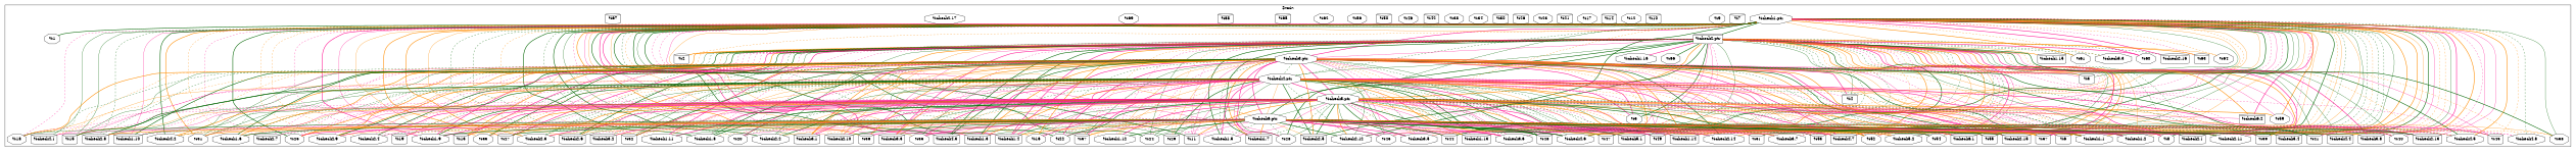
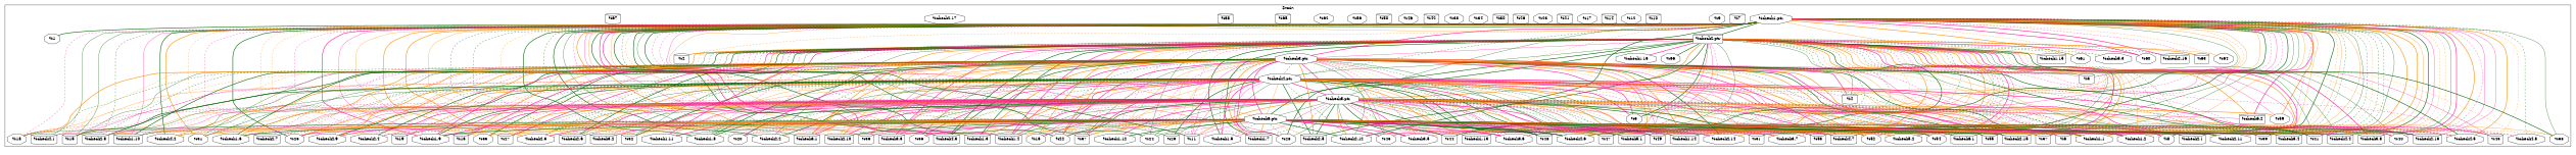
  graph {
    fontname=monospace
    node [shape=cylinder]
    edge [color=darkgreen style=bold]
    n1 [label="%check1.ptr" shape=octagon]
    n2 [label="%1" shape=octagon]
    n3 [label="%check2.ptr"]
    n4 [label="%2"]
    n5 [label="%check3.ptr" shape=octagon]
    n6 [label="%3"]
    n7 [label="%check4.ptr" shape=octagon]
    n8 [label="%4"]
    n9 [label="%check5.ptr" shape=octagon]
    n10 [label="%5" shape=octagon]
    n11 [label="%check6.ptr" shape=octagon]
    n12 [label="%6"]
    n13 [label="%check1.1" shape=octagon]
    n14 [label="%check1.2" shape=octagon]
    n15 [label="%8" shape=octagon]
    n16 [label="%check2.1"]
    n17 [label="%check2.2" shape=octagon]
    n18 [label="%11"]
    n19 [label="%check1.3"]
    n20 [label="%check1.4"]
    n21 [label="%check2.3" shape=octagon]
    n22 [label="%13"]
    n23 [label="%check1.5" shape=octagon]
    n24 [label="%check2.4" shape=octagon]
    n25 [label="%15"]
    n26 [label="%16" shape=octagon]
    n27 [label="%check1.6" shape=octagon]
    n28 [label="%check2.5"]
    n29 [label="%18" shape=octagon]
    n30 [label="%19"]
    n31 [label="%20" shape=octagon]
    n32 [label="%check1.7"]
    n33 [label="%check2.6"]
    n34 [label="%22" shape=octagon]
    n35 [label="%check1.8" shape=octagon]
    n36 [label="%check2.7"]
    n37 [label="%24" shape=octagon]
    n38 [label="%25" shape=octagon]
    n39 [label="%check2.9" shape=octagon]
    n40 [label="%check2.8"]
    n41 [label="%27"]
    n42 [label="%check3.1"]
    n43 [label="%29"]
    n44 [label="%check4.1"]
    n45 [label="%28" shape=octagon]
    n46 [label="%check1.10"]
    n47 [label="%check4.2" shape=octagon]
    n48 [label="%31" shape=octagon]
    n49 [label="%check1.9" shape=octagon]
    n50 [label="%33" shape=octagon]
    n51 [label="%check3.2"]
    n52 [label="%32"]
    n53 [label="%check1.11" shape=octagon]
    n54 [label="%check2.10"]
    n55 [label="%36"]
    n56 [label="%check3.3"]
    n57 [label="%35" shape=octagon]
    n58 [label="%check4.3"]
    n59 [label="%37"]
    n60 [label="%check1.12" shape=octagon]
    n61 [label="%check2.11" shape=octagon]
    n62 [label="%39"]
    n63 [label="%check3.4"]
    n64 [label="%41"]
    n65 [label="%check4.4"]
    n66 [label="%40" shape=octagon]
    n67 [label="%check2.13"]
    n68 [label="%check4.5" shape=octagon]
    n69 [label="%43"]
    n70 [label="%check2.12" shape=octagon]
    n71 [label="%45" shape=octagon]
    n72 [label="%check3.5" shape=octagon]
    n73 [label="%44"]
    n74 [label="%check1.13"]
    n75 [label="%check3.6" shape=octagon]
    n76 [label="%48"]
    n77 [label="%check4.6" shape=octagon]
    n78 [label="%47"]
    n79 [label="%check5.1"]
    n80 [label="%49"]
    n81 [label="%check1.14"]
    n82 [label="%check2.14" shape=octagon]
    n83 [label="%51"]
    n84 [label="%check3.7" shape=octagon]
    n85 [label="%53"]
    n86 [label="%check4.7"]
    n87 [label="%52" shape=octagon]
    n88 [label="%check5.2" shape=octagon]
    n89 [label="%54" shape=octagon]
    n90 [label="%check6.1"]
    n91 [label="%55"]
    n92 [label="%check1.15"]
    n93 [label="%check2.15"]
    n94 [label="%57"]
    n95 [label="%check3.8"]
    n96 [label="%61" shape=octagon]
    n97 [label="%check4.8" shape=octagon]
    n98 [label="%58" shape=octagon]
    n99 [label="%check6.2"]
    n100 [label="%59" shape=octagon]
    n101 [label="%check5.3" shape=octagon]
    n102 [label="%60" shape=octagon]
    n103 [label="%check2.16"]
    n104 [label="%63"]
    n105 [label="%64" shape=octagon]
    n106 [label="%check1.16" shape=octagon]
    n107 [label="%66" shape=octagon]
    n108 [label="%7"]
    n109 [label="%9" shape=octagon]
    n110 [label="%10"]
    n111 [label="%12" shape=octagon]
    n112 [label="%14"]
    n113 [label="%17" shape=octagon]
    n114 [label="%21"]
    n115 [label="%23" shape=octagon]
    n116 [label="%26"]
    n117 [label="%30"]
    n118 [label="%34" shape=octagon]
    n119 [label="%38" shape=octagon]
    n120 [label="%42"]
    n121 [label="%46" shape=octagon]
    n122 [label="%50"]
    n123 [label="%56" shape=octagon]
    n124 [label="%62" shape=octagon]
    n125 [label="%65"]
    n126 [label="%68"]
-   n127 [label="%69" shape=octagon]
    n128 [label="%check2.17" shape=octagon]
    n129 [label="%67"]
    subgraph cluster_1 {
      label="$main"
      n1
      n2
      n3
      n4
      n5
      n6
      n7
      n8
      n9
      n10
      n11
      n12
      n13
      n14
      n15
      n16
      n17
      n18
      n19
      n20
      n21
      n22
      n23
      n24
      n25
      n26
      n27
      n28
      n29
      n30
      n31
      n32
      n33
      n34
      n35
      n36
      n37
      n38
      n39
      n40
      n41
      n42
      n43
      n44
      n45
      n46
      n47
      n48
      n49
      n50
      n51
      n52
      n53
      n54
      n55
      n56
      n57
      n58
      n59
      n60
      n61
      n62
      n63
      n64
      n65
      n66
      n67
      n68
      n69
      n70
      n71
      n72
      n73
      n74
      n75
      n76
      n77
      n78
      n79
      n80
      n81
      n82
      n83
      n84
      n85
      n86
      n87
      n88
      n89
      n90
      n91
      n92
      n93
      n94
      n95
      n96
      n97
      n98
      n99
      n100
      n101
      n102
      n103
      n104
      n105
      n106
      n107
      n108
      n109
      n110
      n111
      n112
      n113
      n114
      n115
      n116
      n117
      n118
      n119
      n120
      n121
      n122
      n123
      n124
      n125
      n126
-     n127
      n128
      n129
    }
    n1 -- n2
    n1 -- n3
    n1 -- n4 [color=darkorange style=dashed]
    n1 -- n5 [color=deeppink]
    n1 -- n6 [style=solid]
    n1 -- n7 [style=dashed]
    n1 -- n8 [color=darkorange style=solid]
    n1 -- n9 [style=solid]
    n1 -- n10 [color=darkorange style=dashed]
    n1 -- n11 [color=darkorange style=solid]
    n1 -- n12 [color=darkorange]
    n1 -- n13 [color=darkorange]
    n1 -- n14 [color=darkorange style=solid]
    n1 -- n15
    n1 -- n16 [color=deeppink style=solid]
    n1 -- n17
    n1 -- n18
    n1 -- n19 [color=deeppink]
    n1 -- n20 [color=deeppink]
    n1 -- n21 [color=darkorange]
    n1 -- n22 [color=deeppink style=solid]
    n1 -- n23 [color=deeppink style=dashed]
    n1 -- n24 [color=darkorange style=dashed]
    n1 -- n25 [style=solid]
    n1 -- n26 [color=darkorange style=solid]
    n1 -- n27 [color=darkorange style=dashed]
    n1 -- n28 [color=darkorange style=dashed]
    n1 -- n29 [color=deeppink style=dashed]
    n1 -- n30 [color=deeppink style=dashed]
    n1 -- n31 [style=dashed]
    n1 -- n32 [color=deeppink style=dashed]
    n1 -- n33 [color=darkorange style=solid]
    n1 -- n34
    n1 -- n35
    n1 -- n36 [color=deeppink style=dashed]
    n1 -- n37
    n1 -- n38
    n1 -- n39 [color=darkorange style=dashed]
    n1 -- n40 [style=dashed]
    n1 -- n41 [color=darkorange]
    n1 -- n42 [style=solid]
    n1 -- n43 [style=solid]
    n1 -- n44 [style=solid]
    n1 -- n45 [color=deeppink style=solid]
    n1 -- n46 [color=deeppink style=solid]
    n1 -- n47
    n1 -- n48 [color=darkorange]
    n1 -- n49 [color=deeppink]
    n1 -- n50 [color=darkorange style=solid]
    n1 -- n51 [style=dashed]
    n1 -- n52 [style=dashed]
    n1 -- n53 [color=darkorange style=dashed]
    n1 -- n54 [color=deeppink style=dashed]
    n1 -- n55 [color=darkorange]
    n1 -- n56 [color=deeppink style=solid]
    n1 -- n57 [color=darkorange style=solid]
    n1 -- n58
    n1 -- n59 [style=dashed]
    n1 -- n60 [color=darkorange style=dashed]
    n1 -- n61 [color=darkorange style=dashed]
    n1 -- n62 [color=darkorange style=dashed]
    n1 -- n63 [style=solid]
    n1 -- n64 [color=deeppink]
    n1 -- n65 [color=darkorange]
    n1 -- n66 [color=deeppink style=solid]
    n1 -- n67 [color=deeppink style=solid]
    n1 -- n68 [color=darkorange]
    n1 -- n69 [color=darkorange style=dashed]
    n1 -- n70
    n1 -- n71 [color=darkorange style=solid]
    n1 -- n72 [color=darkorange style=solid]
    n1 -- n73
    n1 -- n74 [color=deeppink style=dashed]
    n1 -- n75 [color=deeppink style=solid]
    n1 -- n76 [color=deeppink style=dashed]
    n1 -- n77
    n1 -- n78 [style=solid]
    n1 -- n79 [style=solid]
    n1 -- n80 [color=darkorange style=solid]
    n1 -- n81 [color=deeppink style=dashed]
    n1 -- n82 [color=darkorange style=solid]
    n1 -- n83
    n1 -- n84 [color=darkorange style=dashed]
    n1 -- n85 [color=darkorange style=solid]
    n1 -- n86 [style=dashed]
    n1 -- n87 [color=darkorange style=solid]
    n1 -- n88 [style=solid]
    n1 -- n89 [style=dashed]
    n1 -- n90 [color=darkorange style=dashed]
    n1 -- n91 [style=dashed]
    n1 -- n92 [color=darkorange style=solid]
    n1 -- n93 [style=dashed]
    n1 -- n94 [style=solid]
    n1 -- n95 [color=deeppink style=dashed]
    n1 -- n96 [color=darkorange]
    n1 -- n97 [style=dashed]
    n1 -- n98 [style=solid]
    n1 -- n99 [color=deeppink]
    n1 -- n100 [color=darkorange]
    n1 -- n101 [color=darkorange style=dashed]
    n1 -- n102 [color=deeppink]
    n1 -- n103 [color=deeppink]
    n1 -- n104 [color=deeppink style=dashed]
    n1 -- n105 [color=darkorange style=dashed]
    n3 -- n4 [color=darkorange]
    n3 -- n5 [color=deeppink style=solid]
    n3 -- n6 [color=darkorange]
    n3 -- n7 [style=solid]
    n3 -- n8 [style=solid]
    n3 -- n9 [color=darkorange]
    n3 -- n10
    n3 -- n11
    n3 -- n12 [color=darkorange]
    n3 -- n13 [color=darkorange style=solid]
    n3 -- n14 [color=darkorange style=solid]
    n3 -- n15 [style=dashed]
    n3 -- n16 [style=dashed]
    n3 -- n17 [style=solid]
    n3 -- n18 [color=deeppink style=dashed]
    n3 -- n19
    n3 -- n20 [color=deeppink]
    n3 -- n21 [style=dashed]
    n3 -- n22 [color=darkorange]
    n3 -- n23
    n3 -- n24 [color=deeppink style=dashed]
    n3 -- n25 [style=solid]
    n3 -- n26 [color=darkorange]
    n3 -- n27
    n3 -- n28
    n3 -- n29 [color=darkorange]
    n3 -- n30 [color=deeppink style=dashed]
    n3 -- n31 [color=deeppink style=dashed]
    n3 -- n32
    n3 -- n33
+   n3 -- n34 [color=darkorange]
    n3 -- n35 [color=deeppink style=dashed]
    n3 -- n36 [color=deeppink style=dashed]
    n3 -- n37 [style=solid]
    n3 -- n38 [color=deeppink style=dashed]
    n3 -- n39 [color=deeppink style=dashed]
    n3 -- n40 [style=dashed]
    n3 -- n41 [color=deeppink style=solid]
    n3 -- n42 [color=darkorange]
    n3 -- n43 [color=darkorange style=dashed]
    n3 -- n44 [color=darkorange style=dashed]
    n3 -- n45
    n3 -- n46
    n3 -- n47 [color=darkorange style=dashed]
    n3 -- n48 [style=solid]
    n3 -- n49 [color=deeppink]
    n3 -- n50
    n3 -- n51 [color=deeppink style=dashed]
    n3 -- n52 [style=solid]
    n3 -- n53 [color=deeppink]
    n3 -- n54 [color=darkorange style=solid]
    n3 -- n55 [color=deeppink style=solid]
    n3 -- n56 [color=deeppink]
    n3 -- n57 [color=deeppink style=dashed]
    n3 -- n58
    n3 -- n59 [color=darkorange style=dashed]
    n3 -- n60 [color=deeppink style=dashed]
    n3 -- n61 [color=deeppink style=solid]
    n3 -- n62 [color=darkorange]
    n3 -- n63 [color=deeppink]
    n3 -- n64 [style=solid]
    n3 -- n65 [style=solid]
    n3 -- n66 [style=solid]
    n3 -- n67 [color=darkorange style=dashed]
    n3 -- n68
    n3 -- n69 [color=deeppink style=solid]
    n3 -- n70 [color=deeppink style=solid]
    n3 -- n71 [color=deeppink style=solid]
    n3 -- n72 [color=deeppink style=dashed]
    n3 -- n73 [style=solid]
    n3 -- n74 [style=dashed]
    n3 -- n75 [style=dashed]
    n3 -- n76 [color=darkorange style=dashed]
    n3 -- n77 [color=darkorange]
    n3 -- n78
    n3 -- n79 [style=dashed]
    n3 -- n80 [color=darkorange style=solid]
    n3 -- n81 [color=darkorange]
    n3 -- n82 [color=darkorange style=solid]
    n3 -- n83 [style=dashed]
    n3 -- n84 [color=deeppink style=dashed]
    n3 -- n85 [style=dashed]
    n3 -- n86 [color=deeppink]
    n3 -- n87 [color=deeppink style=solid]
    n3 -- n88 [color=deeppink style=dashed]
    n3 -- n89 [color=darkorange style=dashed]
    n3 -- n90 [color=deeppink style=dashed]
    n3 -- n91 [style=solid]
    n3 -- n92 [color=darkorange style=solid]
    n3 -- n93 [color=darkorange]
    n3 -- n94 [color=deeppink]
    n3 -- n95 [color=deeppink]
    n3 -- n96 [style=dashed]
    n3 -- n97 [color=darkorange style=dashed]
    n3 -- n98
    n3 -- n99 [color=darkorange]
    n3 -- n100 [color=deeppink style=solid]
    n3 -- n101 [style=dashed]
    n3 -- n102 [color=deeppink]
    n3 -- n103 [style=dashed]
    n3 -- n104 [color=darkorange]
    n3 -- n105 [color=darkorange style=solid]
    n3 -- n106 [color=deeppink]
    n3 -- n107
    n5 -- n6 [color=deeppink style=solid]
    n5 -- n7 [style=dashed]
    n5 -- n8 [color=deeppink]
    n5 -- n9 [color=deeppink]
    n5 -- n10 [color=deeppink]
    n5 -- n11 [color=deeppink]
    n5 -- n12 [color=darkorange style=solid]
    n5 -- n13
    n5 -- n14 [color=darkorange style=solid]
    n5 -- n15 [color=deeppink style=solid]
    n5 -- n16 [color=deeppink style=dashed]
    n5 -- n17 [style=dashed]
    n5 -- n18 [color=deeppink style=solid]
    n5 -- n19 [color=darkorange]
    n5 -- n20 [color=deeppink]
    n5 -- n21 [style=dashed]
    n5 -- n22 [color=deeppink]
    n5 -- n23 [style=dashed]
    n5 -- n24
    n5 -- n25 [color=deeppink style=solid]
    n5 -- n26 [style=dashed]
    n5 -- n27 [color=darkorange]
    n5 -- n28 [color=darkorange]
    n5 -- n29 [style=dashed]
    n5 -- n30 [color=darkorange style=solid]
    n5 -- n31 [color=deeppink]
    n5 -- n32 [color=darkorange]
    n5 -- n33 [color=darkorange]
    n5 -- n34 [color=deeppink]
    n5 -- n35
    n5 -- n36 [style=dashed]
    n5 -- n37 [color=deeppink style=dashed]
    n5 -- n38 [color=darkorange]
    n5 -- n39 [color=darkorange]
    n5 -- n40
    n5 -- n41 [color=deeppink]
    n5 -- n42 [color=darkorange]
    n5 -- n43 [color=darkorange style=solid]
    n5 -- n44 [color=darkorange style=dashed]
    n5 -- n45 [color=deeppink]
    n5 -- n46 [color=deeppink style=dashed]
    n5 -- n47 [color=darkorange]
    n5 -- n48 [style=solid]
    n5 -- n49 [color=darkorange style=dashed]
    n5 -- n50 [color=darkorange style=dashed]
    n5 -- n51 [style=dashed]
    n5 -- n52
    n5 -- n53 [color=darkorange style=solid]
    n5 -- n54 [color=darkorange style=solid]
    n5 -- n55 [color=darkorange]
    n5 -- n56 [color=darkorange]
    n5 -- n57 [style=solid]
    n5 -- n58
    n5 -- n59 [style=solid]
    n5 -- n60 [color=darkorange style=solid]
    n5 -- n61 [color=darkorange style=dashed]
    n5 -- n62 [style=solid]
    n5 -- n63 [color=darkorange style=solid]
    n5 -- n64
    n5 -- n65 [style=dashed]
    n5 -- n66 [color=deeppink style=dashed]
    n5 -- n67
    n5 -- n68 [color=deeppink style=dashed]
    n5 -- n69 [color=deeppink style=dashed]
    n5 -- n70 [style=solid]
    n5 -- n71 [color=deeppink style=solid]
    n5 -- n72 [color=deeppink style=dashed]
    n5 -- n73 [color=darkorange style=dashed]
    n5 -- n74 [color=darkorange style=dashed]
    n5 -- n75 [color=deeppink style=solid]
    n5 -- n76 [style=dashed]
    n5 -- n77 [style=solid]
    n5 -- n78 [color=darkorange style=dashed]
    n5 -- n79 [color=darkorange]
    n5 -- n80 [color=deeppink style=solid]
    n5 -- n81 [color=darkorange]
    n5 -- n82
    n5 -- n83 [color=deeppink style=solid]
    n5 -- n84 [color=darkorange style=dashed]
    n5 -- n85 [color=darkorange style=solid]
    n5 -- n86 [color=deeppink]
    n5 -- n87 [color=darkorange]
    n5 -- n88 [color=darkorange style=solid]
    n5 -- n89 [style=dashed]
    n5 -- n90 [color=darkorange]
    n5 -- n91
    n5 -- n93 [color=deeppink]
    n5 -- n94 [color=darkorange]
    n7 -- n8 [color=deeppink style=dashed]
    n7 -- n9 [color=deeppink]
    n7 -- n10 [color=deeppink]
    n7 -- n11 [color=darkorange style=solid]
    n7 -- n12 [color=deeppink style=solid]
    n7 -- n13 [color=deeppink style=solid]
    n7 -- n14 [color=deeppink style=solid]
    n7 -- n15 [color=deeppink]
    n7 -- n16 [color=deeppink style=solid]
    n7 -- n17 [color=darkorange style=solid]
    n7 -- n18 [color=deeppink style=solid]
    n7 -- n19 [color=darkorange]
    n7 -- n20 [color=deeppink]
    n7 -- n21 [style=dashed]
    n7 -- n22 [color=darkorange style=solid]
    n7 -- n23 [color=deeppink]
    n7 -- n24 [color=deeppink style=dashed]
    n7 -- n25
    n7 -- n26 [color=deeppink style=solid]
    n7 -- n27 [color=darkorange style=solid]
    n7 -- n28
    n7 -- n29 [color=darkorange style=solid]
    n7 -- n30 [style=dashed]
    n7 -- n31 [style=solid]
    n7 -- n32 [color=deeppink style=solid]
    n7 -- n33 [style=dashed]
    n7 -- n34 [color=deeppink style=dashed]
    n7 -- n35 [style=solid]
    n7 -- n36 [color=deeppink style=dashed]
    n7 -- n37 [color=darkorange style=dashed]
    n7 -- n38 [color=darkorange]
    n7 -- n39
    n7 -- n40 [style=solid]
    n7 -- n41 [style=solid]
    n7 -- n42 [color=deeppink style=solid]
    n7 -- n43
    n7 -- n44 [color=deeppink style=dashed]
    n7 -- n45 [style=solid]
    n7 -- n46 [style=solid]
    n7 -- n47 [style=dashed]
    n7 -- n48 [style=dashed]
    n7 -- n49
    n7 -- n50 [color=darkorange style=dashed]
    n7 -- n51 [color=darkorange style=dashed]
    n7 -- n52 [color=darkorange style=solid]
    n7 -- n53 [color=deeppink style=dashed]
    n7 -- n54 [color=deeppink style=solid]
    n7 -- n55 [style=dashed]
    n7 -- n56 [color=darkorange style=solid]
    n7 -- n57 [color=deeppink]
    n7 -- n58 [style=dashed]
    n7 -- n59 [color=deeppink]
    n7 -- n60 [color=darkorange style=solid]
    n7 -- n61 [color=darkorange style=solid]
    n7 -- n62 [color=deeppink style=dashed]
    n7 -- n63 [style=dashed]
    n7 -- n64 [style=dashed]
    n7 -- n65 [color=darkorange style=solid]
    n7 -- n66 [color=deeppink]
    n7 -- n67 [color=deeppink style=solid]
    n7 -- n68 [color=darkorange style=solid]
    n7 -- n69 [color=deeppink]
    n7 -- n70 [style=dashed]
    n7 -- n71 [style=solid]
    n7 -- n72 [color=darkorange style=dashed]
    n7 -- n73 [style=dashed]
    n7 -- n74 [color=darkorange]
    n7 -- n75 [color=darkorange style=solid]
    n7 -- n76
    n7 -- n77
    n7 -- n78 [style=dashed]
    n7 -- n79
    n7 -- n80 [color=deeppink]
    n7 -- n81 [style=solid]
    n7 -- n82 [style=solid]
    n7 -- n83 [color=darkorange style=solid]
    n7 -- n84 [style=dashed]
    n7 -- n85 [style=solid]
    n7 -- n86 [color=darkorange]
    n7 -- n87 [color=darkorange]
    n7 -- n88 [color=deeppink style=dashed]
    n7 -- n89 [color=darkorange style=dashed]
    n7 -- n90 [color=deeppink]
    n7 -- n91 [color=darkorange style=dashed]
    n7 -- n93 [color=deeppink style=solid]
    n7 -- n94 [color=darkorange]
    n7 -- n95 [color=darkorange style=solid]
    n9 -- n10 [color=darkorange style=dashed]
    n9 -- n11 [style=solid]
    n9 -- n12 [color=deeppink style=solid]
    n9 -- n13
    n9 -- n14
    n9 -- n15 [color=darkorange style=solid]
    n9 -- n16 [style=solid]
    n9 -- n17
    n9 -- n18 [color=darkorange]
    n9 -- n19 [color=deeppink style=dashed]
    n9 -- n20 [style=solid]
    n9 -- n21 [color=deeppink]
    n9 -- n22 [color=darkorange]
    n9 -- n23 [color=deeppink style=solid]
    n9 -- n24 [color=deeppink style=solid]
    n9 -- n25 [color=darkorange style=solid]
    n9 -- n26 [color=deeppink]
    n9 -- n27 [color=deeppink style=dashed]
    n9 -- n28
    n9 -- n29 [color=deeppink style=dashed]
    n9 -- n30 [color=deeppink]
    n9 -- n31 [style=dashed]
    n9 -- n32 [style=dashed]
    n9 -- n33 [style=solid]
    n9 -- n34
    n9 -- n35
    n9 -- n36 [color=deeppink style=solid]
    n9 -- n37 [style=solid]
    n9 -- n38 [color=darkorange style=solid]
    n9 -- n39 [color=deeppink]
    n9 -- n40 [color=deeppink style=solid]
    n9 -- n41 [color=darkorange]
    n9 -- n42 [color=deeppink]
    n9 -- n43 [style=solid]
    n9 -- n44 [color=deeppink style=dashed]
    n9 -- n45 [style=solid]
    n9 -- n46 [style=solid]
    n9 -- n47 [color=darkorange style=solid]
    n9 -- n48 [color=deeppink style=solid]
    n9 -- n49 [color=deeppink]
    n9 -- n50 [color=deeppink style=dashed]
    n9 -- n51 [color=deeppink]
    n9 -- n52 [color=deeppink style=solid]
    n9 -- n53 [color=deeppink]
    n9 -- n54 [color=deeppink]
    n9 -- n55 [color=deeppink style=solid]
    n9 -- n56 [style=solid]
    n9 -- n57 [color=darkorange style=dashed]
    n9 -- n58 [color=darkorange style=solid]
    n9 -- n59 [color=darkorange style=solid]
    n9 -- n60 [color=deeppink]
    n9 -- n61 [style=dashed]
    n9 -- n62 [color=darkorange style=solid]
    n9 -- n63 [style=dashed]
    n9 -- n64 [style=solid]
    n9 -- n65 [color=deeppink style=dashed]
    n9 -- n66 [color=darkorange style=dashed]
    n9 -- n67 [color=deeppink style=solid]
    n9 -- n68 [style=dashed]
    n9 -- n69 [style=dashed]
    n9 -- n70 [color=darkorange]
    n9 -- n71 [style=solid]
    n9 -- n72
    n9 -- n73 [color=deeppink style=solid]
    n9 -- n74 [style=dashed]
    n9 -- n75 [color=deeppink]
    n9 -- n76
    n9 -- n77 [color=deeppink style=solid]
    n9 -- n78 [color=darkorange]
    n9 -- n79 [style=dashed]
    n9 -- n80 [style=solid]
    n9 -- n81 [color=deeppink style=solid]
    n9 -- n82 [color=deeppink style=solid]
    n9 -- n83 [color=deeppink style=dashed]
    n9 -- n84 [color=darkorange]
    n9 -- n85 [color=deeppink style=solid]
    n9 -- n86 [color=deeppink]
    n9 -- n87 [style=dashed]
    n9 -- n88 [style=dashed]
    n9 -- n89 [color=deeppink style=solid]
    n9 -- n90 [style=dashed]
    n9 -- n91 [color=deeppink style=dashed]
    n9 -- n93 [color=darkorange]
    n9 -- n94 [color=darkorange style=dashed]
    n9 -- n95 [color=darkorange style=solid]
    n9 -- n97 [color=deeppink style=dashed]
    n9 -- n98 [color=darkorange style=solid]
    n9 -- n99 [color=deeppink style=solid]
    n9 -- n100 [color=darkorange]
    n11 -- n12 [color=deeppink style=solid]
    n11 -- n13 [color=darkorange]
    n11 -- n14 [color=deeppink]
    n11 -- n15 [color=deeppink style=solid]
    n11 -- n16 [color=deeppink]
    n11 -- n17 [color=darkorange style=solid]
    n11 -- n18 [color=deeppink style=solid]
    n11 -- n19 [style=solid]
    n11 -- n20 [color=darkorange]
    n11 -- n21 [color=darkorange style=solid]
    n11 -- n22 [color=darkorange style=solid]
    n11 -- n23 [style=dashed]
    n11 -- n24 [style=dashed]
    n11 -- n25 [style=solid]
    n11 -- n26 [style=dashed]
    n11 -- n27
    n11 -- n28 [color=darkorange style=solid]
    n11 -- n29 [style=solid]
    n11 -- n30 [color=darkorange style=dashed]
    n11 -- n31 [color=deeppink style=solid]
    n11 -- n32 [color=darkorange]
    n11 -- n33 [color=deeppink style=dashed]
    n11 -- n34 [color=deeppink style=solid]
    n11 -- n35 [color=darkorange style=dashed]
    n11 -- n36 [style=dashed]
    n11 -- n37 [style=solid]
    n11 -- n38 [color=deeppink]
    n11 -- n39 [color=darkorange style=solid]
    n11 -- n40 [color=darkorange]
-   n11 -- n41
+   n11 -- n41 [color=darkorange]
    n11 -- n42 [color=darkorange style=dashed]
    n11 -- n43 [color=deeppink style=dashed]
    n11 -- n44 [color=deeppink style=solid]
    n11 -- n45 [style=dashed]
    n11 -- n46 [color=deeppink style=dashed]
    n11 -- n47 [color=darkorange style=solid]
    n11 -- n48 [color=darkorange]
    n11 -- n49
    n11 -- n50 [color=darkorange style=dashed]
    n11 -- n51 [color=darkorange style=solid]
    n11 -- n52 [color=darkorange style=dashed]
    n11 -- n53 [style=solid]
    n11 -- n54
    n11 -- n55 [color=deeppink style=solid]
    n11 -- n56 [style=solid]
    n11 -- n57 [color=deeppink]
    n11 -- n58 [color=darkorange style=dashed]
    n11 -- n59 [color=darkorange]
    n11 -- n60
    n11 -- n61
    n11 -- n62 [color=deeppink]
    n11 -- n63
    n11 -- n64 [color=deeppink style=dashed]
    n11 -- n65 [style=solid]
    n11 -- n66 [style=dashed]
    n11 -- n67
    n11 -- n68 [color=deeppink style=dashed]
    n11 -- n69 [color=darkorange style=dashed]
    n11 -- n70
    n11 -- n71 [color=deeppink]
    n11 -- n72 [color=deeppink]
    n11 -- n73
    n11 -- n74 [color=darkorange style=solid]
    n11 -- n75 [color=deeppink]
    n11 -- n76
    n11 -- n77
    n11 -- n78 [style=solid]
    n11 -- n79 [color=deeppink style=solid]
    n11 -- n80 [color=deeppink]
    n11 -- n81 [color=deeppink style=solid]
    n11 -- n82 [color=deeppink style=solid]
    n11 -- n83 [color=deeppink style=solid]
    n11 -- n84 [color=deeppink style=solid]
    n11 -- n85 [style=dashed]
    n11 -- n86 [color=deeppink style=solid]
    n11 -- n87 [color=darkorange style=dashed]
    n11 -- n88 [color=darkorange]
    n11 -- n89
    n11 -- n90 [color=darkorange style=dashed]
    n11 -- n91 [style=solid]
    n11 -- n93
    n11 -- n94 [color=darkorange]
    n11 -- n95 [color=darkorange style=solid]
    n11 -- n97 [color=deeppink style=dashed]
    n11 -- n98 [color=darkorange style=dashed]
  }
